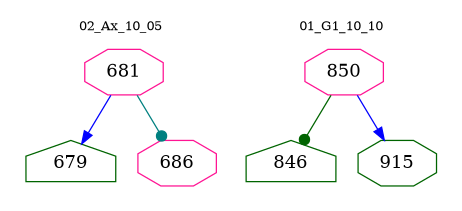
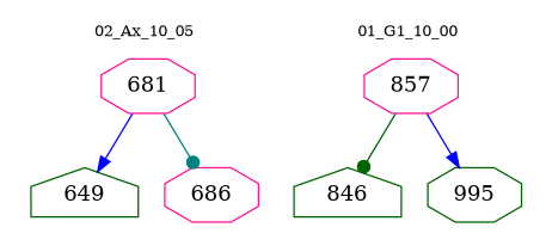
  digraph {
    node [color=deeppink shape=octagon]
    edge [arrowhead=normal color=blue]
    n1 [label=681]
-   n2 [color=darkgreen label=679 shape=house]
+   n2 [color=darkgreen label=649 shape=house]
    n3 [label=686]
-   n4 [label=850]
+   n4 [label=857]
    n5 [color=darkgreen label=846 shape=house]
-   n6 [color=darkgreen label=915]
+   n6 [color=darkgreen label=995]
    subgraph cluster_1 {
      color=white
      fontsize=10
      label="02_Ax_10_05"
      n1
      n2
      n3
    }
    subgraph cluster_2 {
      color=white
      fontsize=10
-     label="01_G1_10_10"
+     label="01_G1_10_00"
      n4
      n5
      n6
    }
    n1 -> n2
    n1 -> n3 [arrowhead=dot color=teal]
    n4 -> n5 [arrowhead=dot color=darkgreen]
    n4 -> n6
  }
